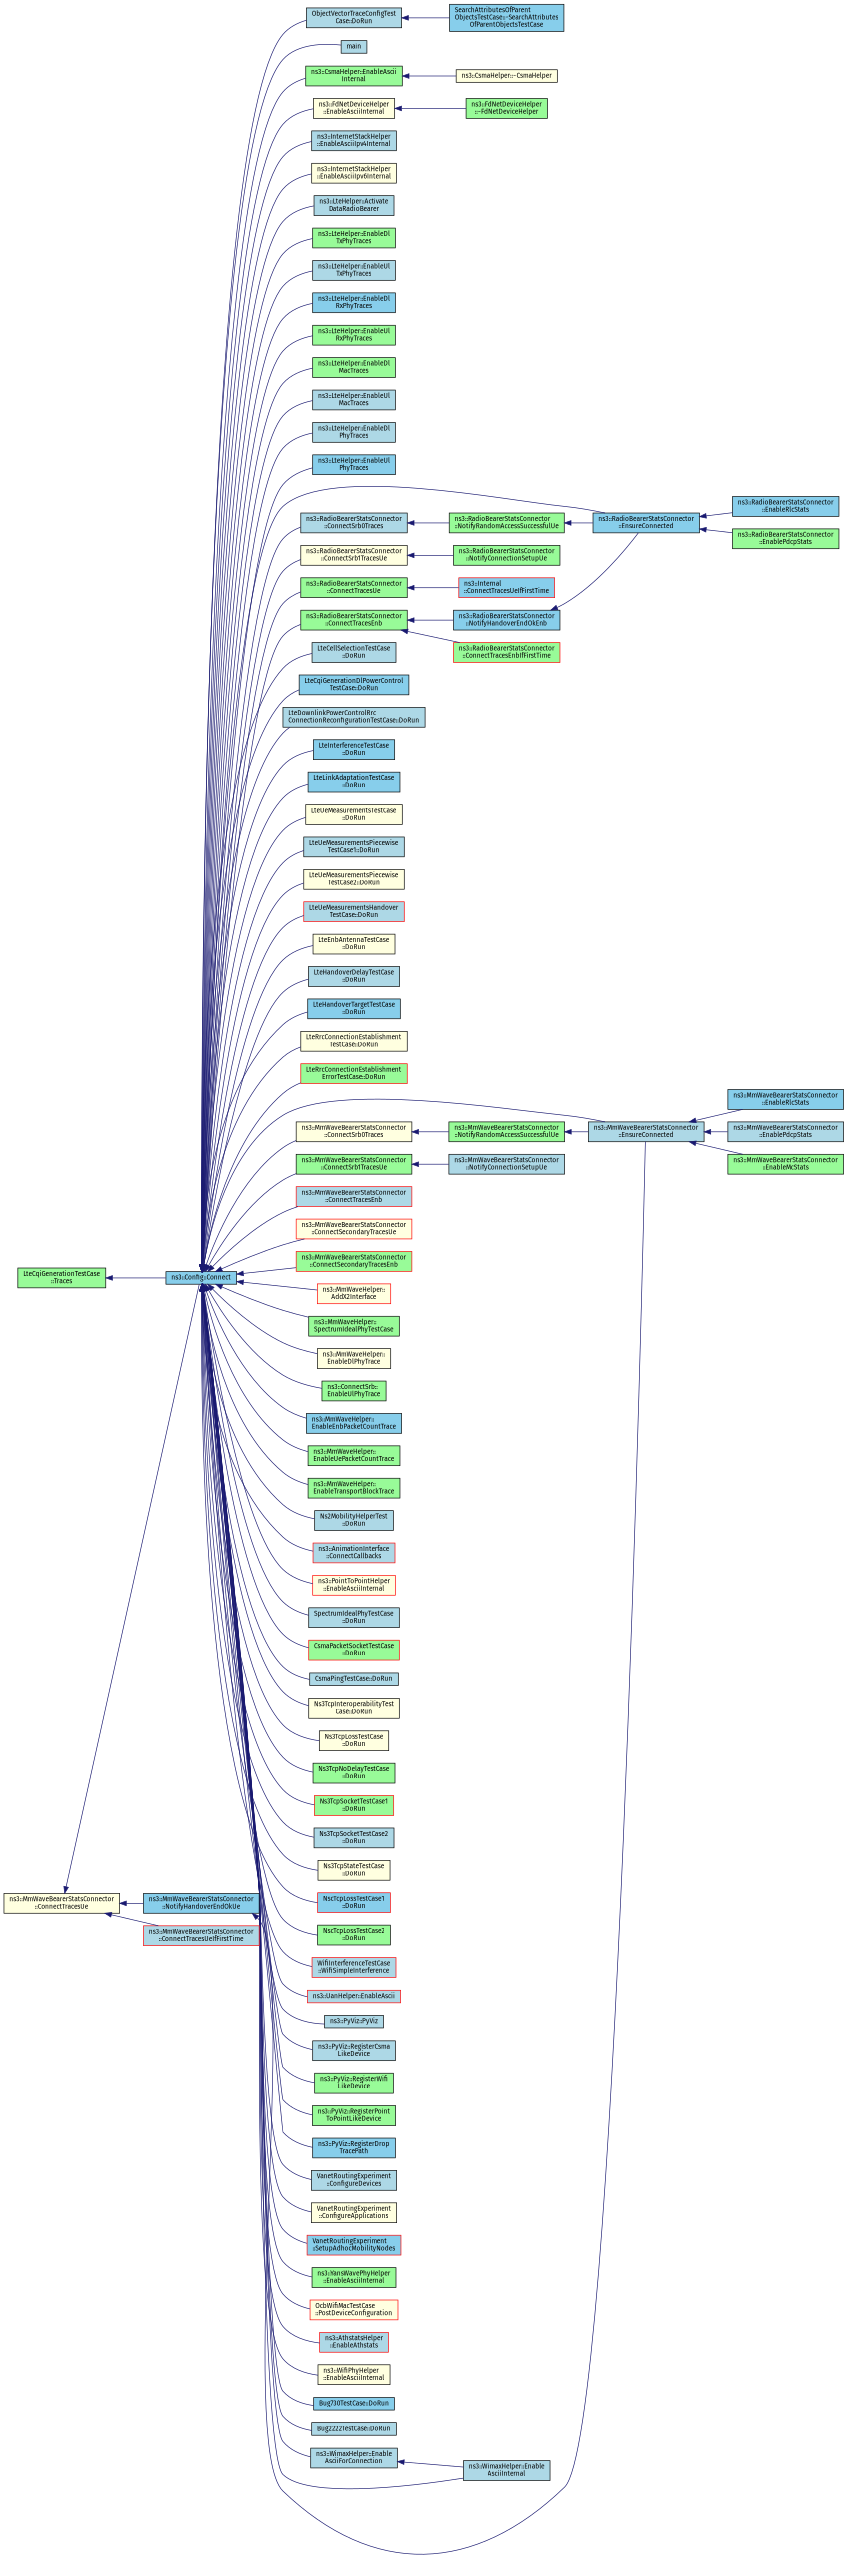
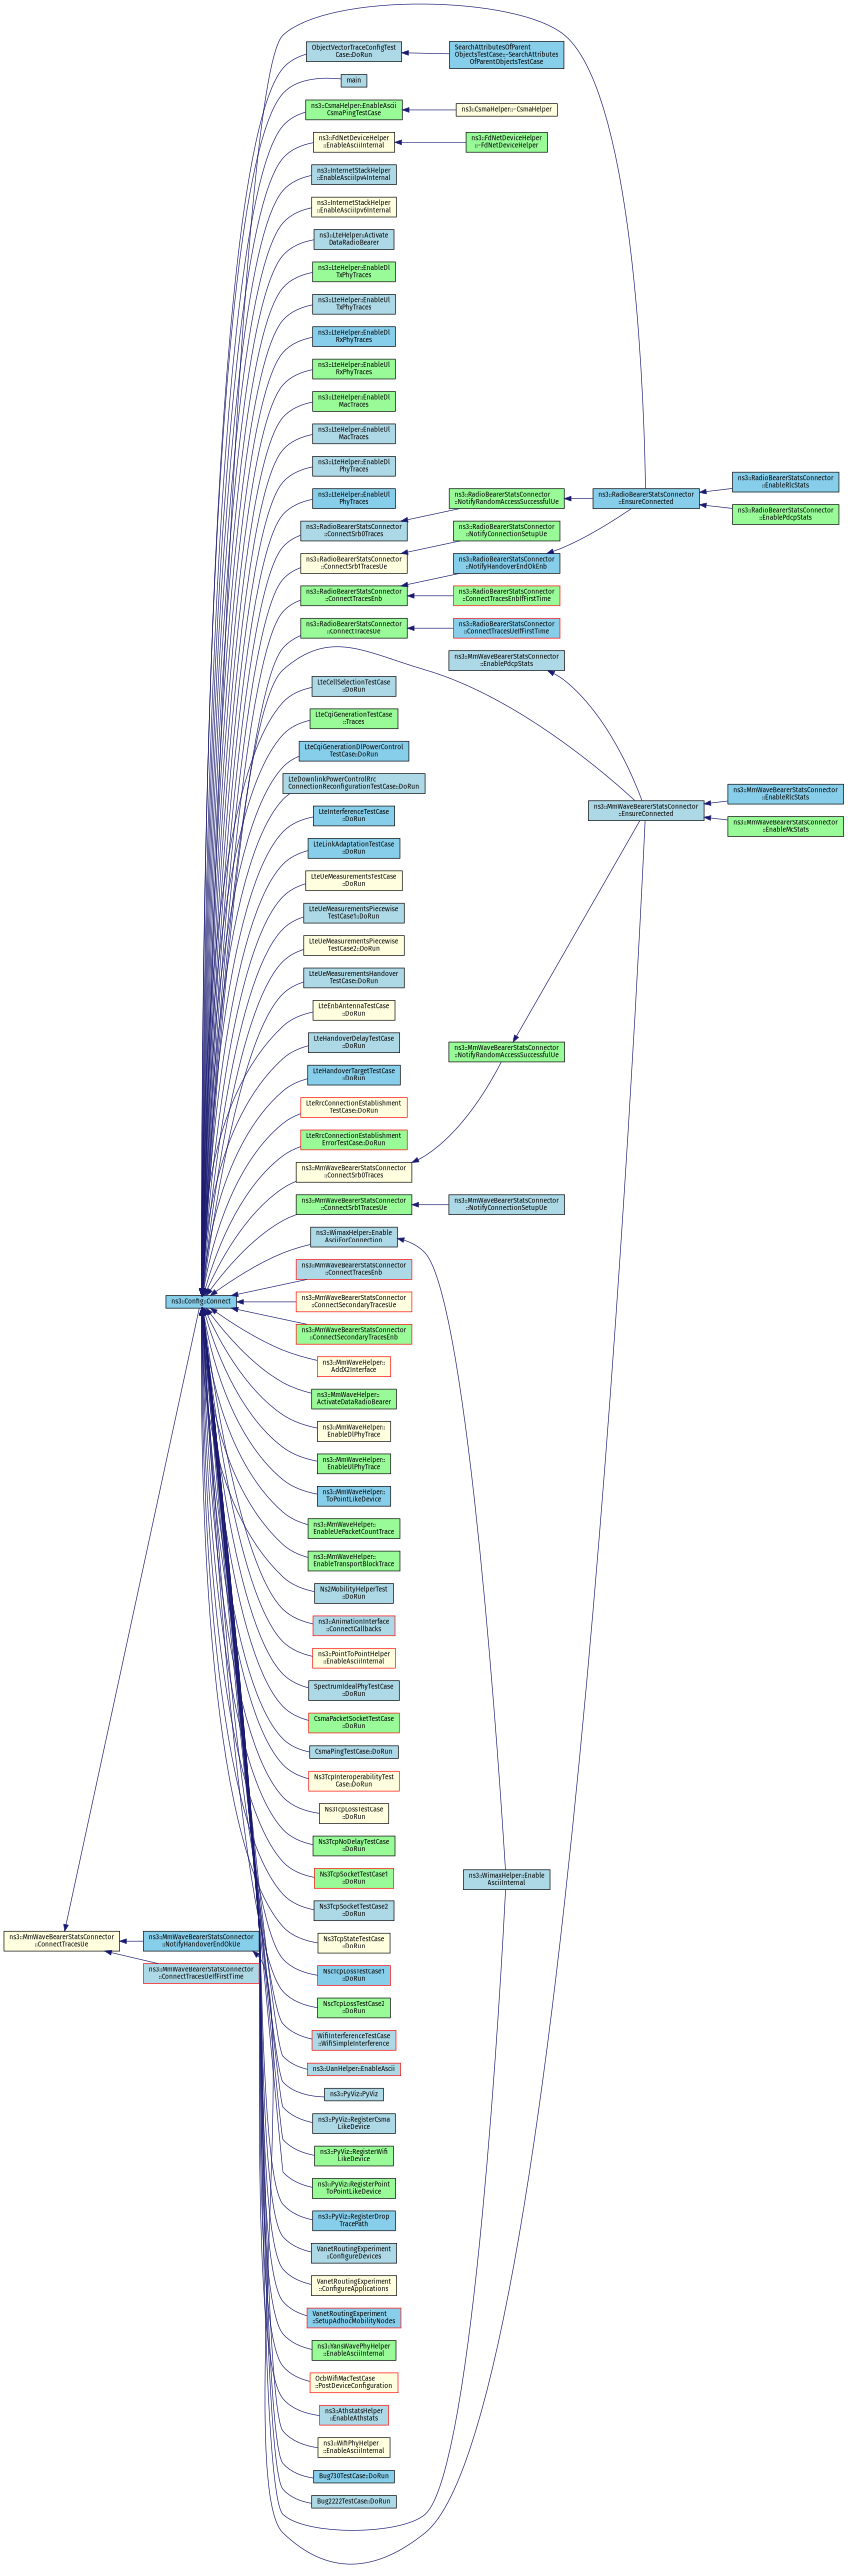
  digraph {
    fontname="Fira Sans"
    rankdir=LR
    node [color=black fillcolor=lightblue fontname="Fira Sans" fontsize=10 shape=record style=filled]
    edge [color=midnightblue dir=back fontname="Fira Sans" fontsize=10 labelfontname=Helvetica labelfontsize=10 style=solid]
    n1 [fillcolor=skyblue fontcolor=black height=0.2 label="ns3::Config::Connect" width=0.4]
    n2 [height=0.2 label="ObjectVectorTraceConfigTest\lCase::DoRun" width=0.4]
    n3 [height=0.2 label=main width=0.4]
-   n4 [fillcolor=palegreen height=0.2 label="ns3::CsmaHelper::EnableAscii\lInternal" width=0.4]
+   n4 [fillcolor=palegreen height=0.2 label="ns3::CsmaHelper::EnableAscii\lCsmaPingTestCase" width=0.4]
    n5 [fillcolor=lightyellow height=0.2 label="ns3::FdNetDeviceHelper\l::EnableAsciiInternal" width=0.4]
    n6 [height=0.2 label="ns3::InternetStackHelper\l::EnableAsciiIpv4Internal" width=0.4]
    n7 [fillcolor=lightyellow height=0.2 label="ns3::InternetStackHelper\l::EnableAsciiIpv6Internal" width=0.4]
    n8 [height=0.2 label="ns3::LteHelper::Activate\lDataRadioBearer" width=0.4]
    n9 [fillcolor=palegreen height=0.2 label="ns3::LteHelper::EnableDl\lTxPhyTraces" width=0.4]
    n10 [height=0.2 label="ns3::LteHelper::EnableUl\lTxPhyTraces" width=0.4]
    n11 [fillcolor=skyblue height=0.2 label="ns3::LteHelper::EnableDl\lRxPhyTraces" width=0.4]
    n12 [fillcolor=palegreen height=0.2 label="ns3::LteHelper::EnableUl\lRxPhyTraces" width=0.4]
    n13 [fillcolor=palegreen height=0.2 label="ns3::LteHelper::EnableDl\lMacTraces" width=0.4]
    n14 [height=0.2 label="ns3::LteHelper::EnableUl\lMacTraces" width=0.4]
    n15 [height=0.2 label="ns3::LteHelper::EnableDl\lPhyTraces" width=0.4]
    n16 [fillcolor=skyblue height=0.2 label="ns3::LteHelper::EnableUl\lPhyTraces" width=0.4]
    n17 [fillcolor=skyblue height=0.2 label="ns3::RadioBearerStatsConnector\l::EnsureConnected" width=0.4]
    n18 [height=0.2 label="ns3::RadioBearerStatsConnector\l::ConnectSrb0Traces" width=0.4]
    n19 [fillcolor=lightyellow height=0.2 label="ns3::RadioBearerStatsConnector\l::ConnectSrb1TracesUe" width=0.4]
    n20 [fillcolor=palegreen height=0.2 label="ns3::RadioBearerStatsConnector\l::ConnectTracesUe" width=0.4]
    n21 [fillcolor=palegreen height=0.2 label="ns3::RadioBearerStatsConnector\l::ConnectTracesEnb" width=0.4]
    n22 [height=0.2 label="LteCellSelectionTestCase\l::DoRun" width=0.4]
    n23 [fillcolor=palegreen height=0.2 label="LteCqiGenerationTestCase\l::Traces" width=0.4]
    n24 [fillcolor=skyblue height=0.2 label="LteCqiGenerationDlPowerControl\lTestCase::DoRun" width=0.4]
    n25 [height=0.2 label="LteDownlinkPowerControlRrc\lConnectionReconfigurationTestCase::DoRun" width=0.4]
    n26 [fillcolor=skyblue height=0.2 label="LteInterferenceTestCase\l::DoRun" width=0.4]
    n27 [fillcolor=skyblue height=0.2 label="LteLinkAdaptationTestCase\l::DoRun" width=0.4]
    n28 [fillcolor=lightyellow height=0.2 label="LteUeMeasurementsTestCase\l::DoRun" width=0.4]
    n29 [height=0.2 label="LteUeMeasurementsPiecewise\lTestCase1::DoRun" width=0.4]
    n30 [fillcolor=lightyellow height=0.2 label="LteUeMeasurementsPiecewise\lTestCase2::DoRun" width=0.4]
-   n31 [color=red height=0.2 label="LteUeMeasurementsHandover\lTestCase::DoRun" width=0.4]
+   n31 [height=0.2 label="LteUeMeasurementsHandover\lTestCase::DoRun" width=0.4]
    n32 [fillcolor=lightyellow height=0.2 label="LteEnbAntennaTestCase\l::DoRun" width=0.4]
    n33 [height=0.2 label="LteHandoverDelayTestCase\l::DoRun" width=0.4]
    n34 [fillcolor=skyblue height=0.2 label="LteHandoverTargetTestCase\l::DoRun" width=0.4]
-   n35 [fillcolor=lightyellow height=0.2 label="LteRrcConnectionEstablishment\lTestCase::DoRun" width=0.4]
+   n35 [color=red fillcolor=lightyellow height=0.2 label="LteRrcConnectionEstablishment\lTestCase::DoRun" width=0.4]
    n36 [color=red fillcolor=palegreen height=0.2 label="LteRrcConnectionEstablishment\lErrorTestCase::DoRun" width=0.4]
    n37 [height=0.2 label="ns3::MmWaveBearerStatsConnector\l::EnsureConnected" width=0.4]
    n38 [fillcolor=lightyellow height=0.2 label="ns3::MmWaveBearerStatsConnector\l::ConnectSrb0Traces" width=0.4]
    n39 [fillcolor=palegreen height=0.2 label="ns3::MmWaveBearerStatsConnector\l::ConnectSrb1TracesUe" width=0.4]
    n40 [color=red height=0.2 label="ns3::MmWaveBearerStatsConnector\l::ConnectTracesEnb" width=0.4]
    n41 [color=red fillcolor=lightyellow height=0.2 label="ns3::MmWaveBearerStatsConnector\l::ConnectSecondaryTracesUe" width=0.4]
    n42 [color=red fillcolor=palegreen height=0.2 label="ns3::MmWaveBearerStatsConnector\l::ConnectSecondaryTracesEnb" width=0.4]
    n43 [color=red fillcolor=lightyellow height=0.2 label="ns3::MmWaveHelper::\lAddX2Interface" width=0.4]
-   n44 [fillcolor=palegreen height=0.2 label="ns3::MmWaveHelper::\lSpectrumIdealPhyTestCase" width=0.4]
+   n44 [fillcolor=palegreen height=0.2 label="ns3::MmWaveHelper::\lActivateDataRadioBearer" width=0.4]
    n45 [fillcolor=lightyellow height=0.2 label="ns3::MmWaveHelper::\lEnableDlPhyTrace" width=0.4]
-   n46 [fillcolor=palegreen height=0.2 label="ns3::ConnectSrb::\lEnableUlPhyTrace" width=0.4]
-   n47 [fillcolor=skyblue height=0.2 label="ns3::MmWaveHelper::\lEnableEnbPacketCountTrace" width=0.4]
+   n46 [fillcolor=palegreen height=0.2 label="ns3::MmWaveHelper::\lEnableUlPhyTrace" width=0.4]
+   n47 [fillcolor=skyblue height=0.2 label="ns3::MmWaveHelper::\lToPointLikeDevice" width=0.4]
    n48 [fillcolor=palegreen height=0.2 label="ns3::MmWaveHelper::\lEnableUePacketCountTrace" width=0.4]
    n49 [fillcolor=palegreen height=0.2 label="ns3::MmWaveHelper::\lEnableTransportBlockTrace" width=0.4]
    n50 [height=0.2 label="Ns2MobilityHelperTest\l::DoRun" width=0.4]
    n51 [color=red height=0.2 label="ns3::AnimationInterface\l::ConnectCallbacks" width=0.4]
    n52 [color=red fillcolor=lightyellow height=0.2 label="ns3::PointToPointHelper\l::EnableAsciiInternal" width=0.4]
    n53 [height=0.2 label="SpectrumIdealPhyTestCase\l::DoRun" width=0.4]
    n54 [color=red fillcolor=palegreen height=0.2 label="CsmaPacketSocketTestCase\l::DoRun" width=0.4]
    n55 [height=0.2 label="CsmaPingTestCase::DoRun" width=0.4]
-   n56 [fillcolor=lightyellow height=0.2 label="Ns3TcpInteroperabilityTest\lCase::DoRun" width=0.4]
+   n56 [color=red fillcolor=lightyellow height=0.2 label="Ns3TcpInteroperabilityTest\lCase::DoRun" width=0.4]
    n57 [fillcolor=lightyellow height=0.2 label="Ns3TcpLossTestCase\l::DoRun" width=0.4]
    n58 [fillcolor=palegreen height=0.2 label="Ns3TcpNoDelayTestCase\l::DoRun" width=0.4]
    n59 [color=red fillcolor=palegreen height=0.2 label="Ns3TcpSocketTestCase1\l::DoRun" width=0.4]
    n60 [height=0.2 label="Ns3TcpSocketTestCase2\l::DoRun" width=0.4]
    n61 [fillcolor=lightyellow height=0.2 label="Ns3TcpStateTestCase\l::DoRun" width=0.4]
    n62 [color=red fillcolor=skyblue height=0.2 label="NscTcpLossTestCase1\l::DoRun" width=0.4]
    n63 [fillcolor=palegreen height=0.2 label="NscTcpLossTestCase2\l::DoRun" width=0.4]
    n64 [color=red height=0.2 label="WifiInterferenceTestCase\l::WifiSimpleInterference" width=0.4]
    n65 [color=red height=0.2 label="ns3::UanHelper::EnableAscii" width=0.4]
    n66 [height=0.2 label="ns3::PyViz::PyViz" width=0.4]
    n67 [height=0.2 label="ns3::PyViz::RegisterCsma\lLikeDevice" width=0.4]
    n68 [fillcolor=palegreen height=0.2 label="ns3::PyViz::RegisterWifi\lLikeDevice" width=0.4]
    n69 [fillcolor=palegreen height=0.2 label="ns3::PyViz::RegisterPoint\lToPointLikeDevice" width=0.4]
    n70 [fillcolor=skyblue height=0.2 label="ns3::PyViz::RegisterDrop\lTracePath" width=0.4]
    n71 [height=0.2 label="VanetRoutingExperiment\l::ConfigureDevices" width=0.4]
    n72 [fillcolor=lightyellow height=0.2 label="VanetRoutingExperiment\l::ConfigureApplications" width=0.4]
    n73 [color=red fillcolor=skyblue height=0.2 label="VanetRoutingExperiment\l::SetupAdhocMobilityNodes" width=0.4]
    n74 [fillcolor=palegreen height=0.2 label="ns3::YansWavePhyHelper\l::EnableAsciiInternal" width=0.4]
    n75 [color=red fillcolor=lightyellow height=0.2 label="OcbWifiMacTestCase\l::PostDeviceConfiguration" width=0.4]
    n76 [color=red height=0.2 label="ns3::AthstatsHelper\l::EnableAthstats" width=0.4]
    n77 [fillcolor=lightyellow height=0.2 label="ns3::WifiPhyHelper\l::EnableAsciiInternal" width=0.4]
    n78 [fillcolor=skyblue height=0.2 label="Bug730TestCase::DoRun" width=0.4]
    n79 [height=0.2 label="Bug2222TestCase::DoRun" width=0.4]
    n80 [height=0.2 label="ns3::WimaxHelper::Enable\lAsciiForConnection" width=0.4]
    n81 [height=0.2 label="ns3::WimaxHelper::Enable\lAsciiInternal" width=0.4]
    n82 [fillcolor=skyblue height=0.2 label="SearchAttributesOfParent\lObjectsTestCase::~SearchAttributes\lOfParentObjectsTestCase" width=0.4]
    n83 [fillcolor=lightyellow height=0.2 label="ns3::CsmaHelper::~CsmaHelper" width=0.4]
    n84 [fillcolor=palegreen height=0.2 label="ns3::FdNetDeviceHelper\l::~FdNetDeviceHelper" width=0.4]
    n85 [fillcolor=skyblue height=0.2 label="ns3::RadioBearerStatsConnector\l::EnableRlcStats" width=0.4]
    n86 [fillcolor=palegreen height=0.2 label="ns3::RadioBearerStatsConnector\l::EnablePdcpStats" width=0.4]
    n87 [fillcolor=palegreen height=0.2 label="ns3::RadioBearerStatsConnector\l::NotifyRandomAccessSuccessfulUe" width=0.4]
    n88 [fillcolor=palegreen height=0.2 label="ns3::RadioBearerStatsConnector\l::NotifyConnectionSetupUe" width=0.4]
-   n89 [color=red fillcolor=skyblue height=0.2 label="ns3::Internal\l::ConnectTracesUeIfFirstTime" width=0.4]
+   n89 [color=red fillcolor=skyblue height=0.2 label="ns3::RadioBearerStatsConnector\l::ConnectTracesUeIfFirstTime" width=0.4]
    n90 [fillcolor=skyblue height=0.2 label="ns3::RadioBearerStatsConnector\l::NotifyHandoverEndOkEnb" width=0.4]
    n91 [color=red fillcolor=palegreen height=0.2 label="ns3::RadioBearerStatsConnector\l::ConnectTracesEnbIfFirstTime" width=0.4]
    n92 [fillcolor=skyblue height=0.2 label="ns3::MmWaveBearerStatsConnector\l::EnableRlcStats" width=0.4]
    n93 [height=0.2 label="ns3::MmWaveBearerStatsConnector\l::EnablePdcpStats" width=0.4]
    n94 [fillcolor=palegreen height=0.2 label="ns3::MmWaveBearerStatsConnector\l::EnableMcStats" width=0.4]
    n95 [fillcolor=palegreen height=0.2 label="ns3::MmWaveBearerStatsConnector\l::NotifyRandomAccessSuccessfulUe" width=0.4]
    n96 [height=0.2 label="ns3::MmWaveBearerStatsConnector\l::NotifyConnectionSetupUe" width=0.4]
    n97 [fillcolor=lightyellow height=0.2 label="ns3::MmWaveBearerStatsConnector\l::ConnectTracesUe" width=0.4]
    n98 [fillcolor=skyblue height=0.2 label="ns3::MmWaveBearerStatsConnector\l::NotifyHandoverEndOkUe" width=0.4]
    n99 [color=red height=0.2 label="ns3::MmWaveBearerStatsConnector\l::ConnectTracesUeIfFirstTime" width=0.4]
    n1 -> n2
    n1 -> n3
    n1 -> n4
    n1 -> n5
    n1 -> n6
    n1 -> n7
    n1 -> n8
    n1 -> n9
    n1 -> n10
    n1 -> n11
    n1 -> n12
    n1 -> n13
    n1 -> n14
    n1 -> n15
    n1 -> n16
    n1 -> n17
    n1 -> n18
    n1 -> n19
    n1 -> n20
    n1 -> n21
    n1 -> n22
-   n23 -> n1
+   n1 -> n23
    n1 -> n24
    n1 -> n25
    n1 -> n26
    n1 -> n27
    n1 -> n28
    n1 -> n29
    n1 -> n30
    n1 -> n31
    n1 -> n32
    n1 -> n33
    n1 -> n34
    n1 -> n35
    n1 -> n36
    n1 -> n37
    n1 -> n38
    n1 -> n39
    n1 -> n40
    n1 -> n41
    n1 -> n42
    n1 -> n43
    n1 -> n44
    n1 -> n45
    n1 -> n46
    n1 -> n47
    n1 -> n48
    n1 -> n49
    n1 -> n50
    n1 -> n51
    n1 -> n52
    n1 -> n53
    n1 -> n54
    n1 -> n55
    n1 -> n56
    n1 -> n57
    n1 -> n58
    n1 -> n59
    n1 -> n60
    n1 -> n61
    n1 -> n62
    n1 -> n63
    n1 -> n64
    n1 -> n65
    n1 -> n66
    n1 -> n67
    n1 -> n68
    n1 -> n69
    n1 -> n70
    n1 -> n71
    n1 -> n72
    n1 -> n73
    n1 -> n74
    n1 -> n75
    n1 -> n76
    n1 -> n77
    n1 -> n78
    n1 -> n79
    n1 -> n80
    n1 -> n81
    n2 -> n82
    n4 -> n83
    n5 -> n84
    n17 -> n85
    n17 -> n86
    n18 -> n87
    n19 -> n88
    n20 -> n89
    n21 -> n90
    n21 -> n91
    n37 -> n92
-   n37 -> n93
+   n93 -> n37
    n37 -> n94
    n38 -> n95
    n39 -> n96
    n80 -> n81
    n87 -> n17
    n90 -> n17
    n95 -> n37
    n97 -> n1
    n97 -> n98
    n97 -> n99
    n98 -> n37
  }
